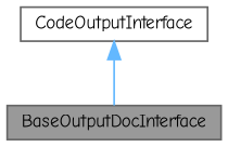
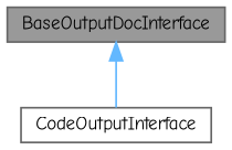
  digraph {
    fontname="Comic Neue"
    node [color=gray40 fontname="Comic Neue" fontsize=10 shape=box style=filled]
    n1 [fillcolor=grey60 fontcolor=black height=0.2 label=BaseOutputDocInterface width=0.4]
    n2 [fillcolor=white height=0.2 label=CodeOutputInterface width=0.4]
-   n2 -> n1 [color=steelblue1 dir=back fontname="Comic Neue" fontsize=10 labelfontname=Helvetica labelfontsize=10 style=solid]
+   n1 -> n2 [color=steelblue1 dir=back fontname="Comic Neue" fontsize=10 labelfontname=Helvetica labelfontsize=10 style=solid]
  }
